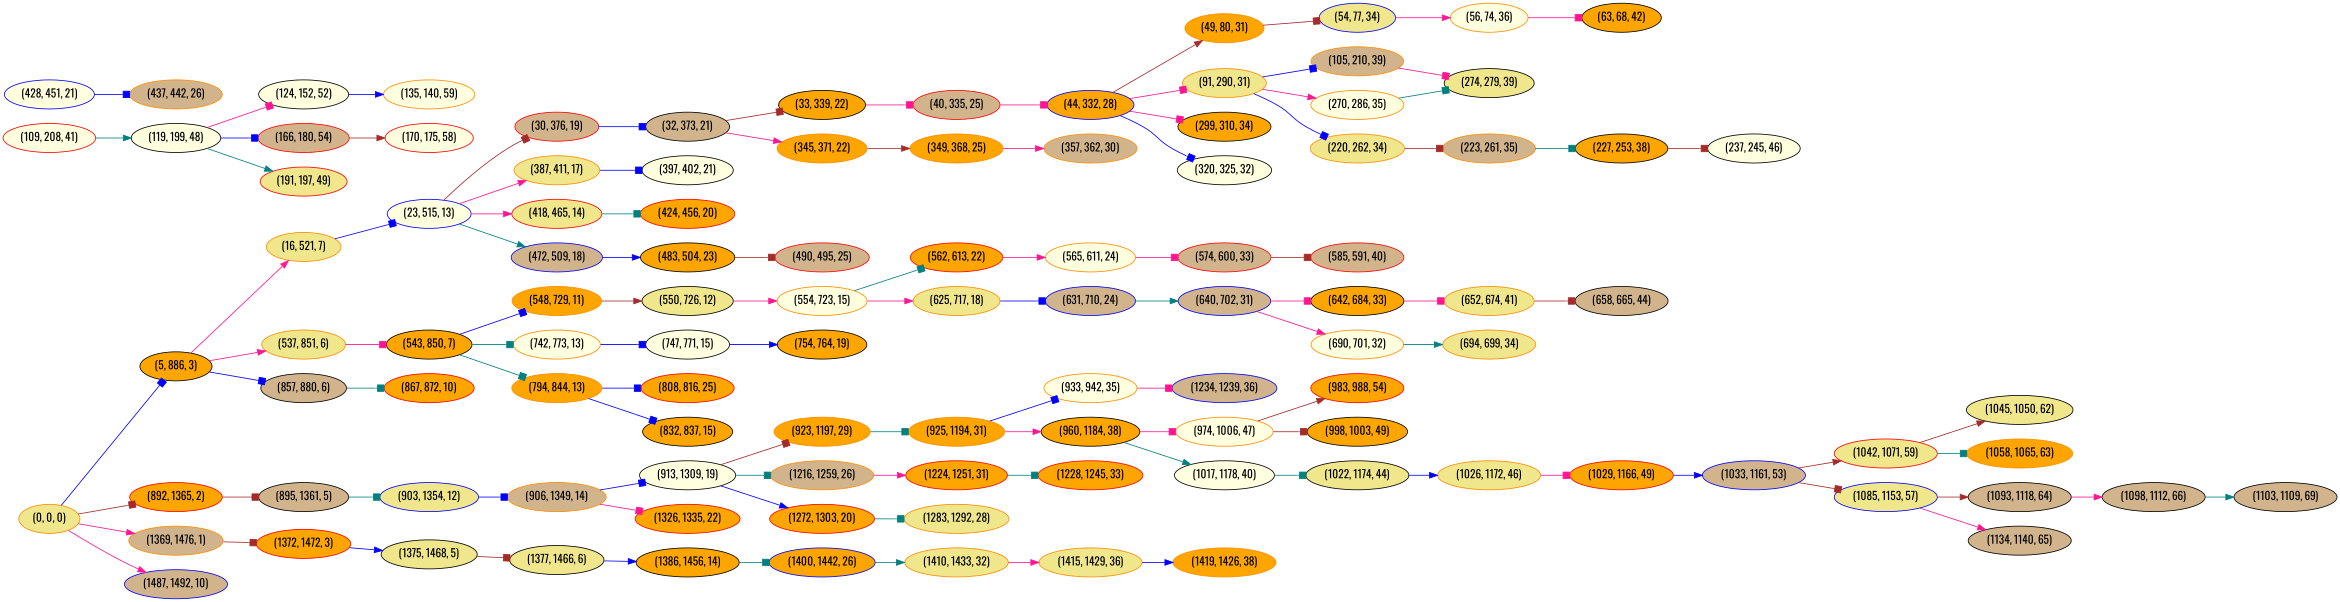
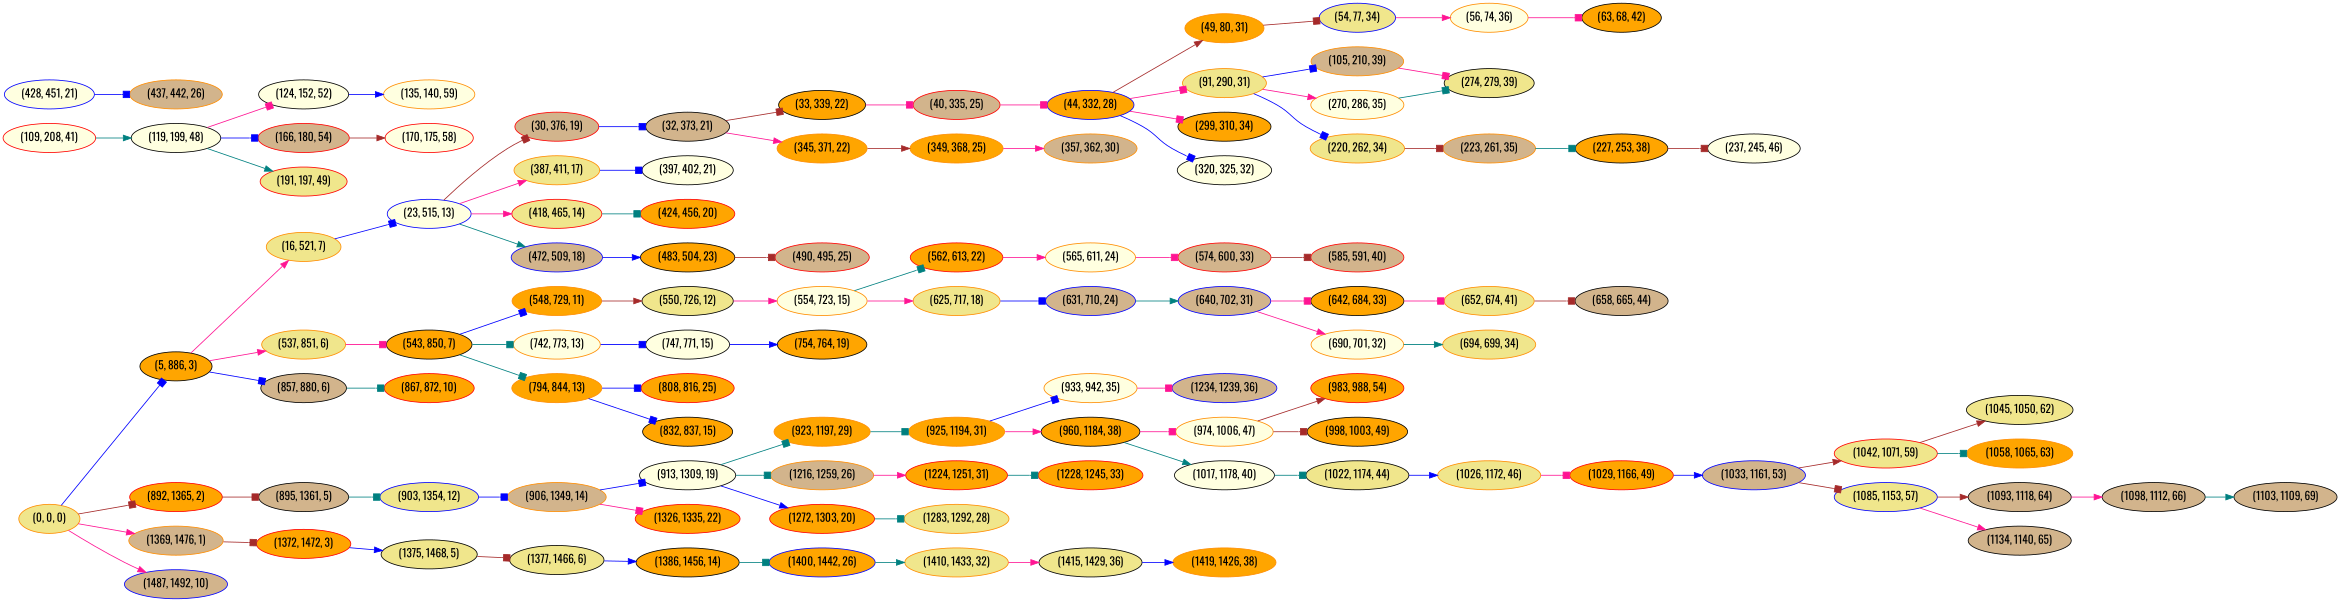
  digraph {
    fontname=Oswald
    rankdir=LR
    node [color=darkorange fillcolor=orange fontname=Oswald style=filled]
    edge [arrowhead=box color=deeppink fontname=Oswald]
    "(0, 0, 0)" [fillcolor=khaki]
    "(5, 886, 3)" [color=black]
    "(892, 1365, 2)" [color=red]
    "(1369, 1476, 1)" [fillcolor=tan]
    "(1487, 1492, 10)" [color=blue fillcolor=tan]
    "(16, 521, 7)" [fillcolor=khaki]
    "(537, 851, 6)" [fillcolor=khaki]
    "(857, 880, 6)" [color=black fillcolor=tan]
    "(895, 1361, 5)" [color=black fillcolor=tan]
    "(1372, 1472, 3)" [color=red]
    "(23, 515, 13)" [color=blue fillcolor=lightyellow]
    "(543, 850, 7)" [color=black]
    "(867, 872, 10)" [color=red]
    "(30, 376, 19)" [color=red fillcolor=tan]
    "(387, 411, 17)" [fillcolor=khaki]
    "(418, 465, 14)" [color=red fillcolor=khaki]
    "(472, 509, 18)" [color=blue fillcolor=tan]
    "(32, 373, 21)" [color=black fillcolor=tan]
    "(397, 402, 21)" [color=black fillcolor=lightyellow]
    "(424, 456, 20)" [color=red]
    "(483, 504, 23)" [color=black]
    "(33, 339, 22)" [color=black]
    "(345, 371, 22)"
    "(40, 335, 25)" [color=red fillcolor=tan]
    "(349, 368, 25)"
    "(44, 332, 28)" [color=blue]
    "(49, 80, 31)"
    "(91, 290, 31)" [fillcolor=khaki]
    "(299, 310, 34)" [color=black]
    "(320, 325, 32)" [color=black fillcolor=lightyellow]
    "(54, 77, 34)" [color=blue fillcolor=khaki]
    "(105, 210, 39)" [fillcolor=tan]
    "(220, 262, 34)" [fillcolor=khaki]
    "(270, 286, 35)" [fillcolor=lightyellow]
    "(56, 74, 36)" [fillcolor=lightyellow]
    "(63, 68, 42)" [color=black]
    "(274, 279, 39)" [color=black fillcolor=khaki]
    "(223, 261, 35)" [fillcolor=tan]
    "(109, 208, 41)" [color=red fillcolor=lightyellow]
    "(119, 199, 48)" [color=black fillcolor=lightyellow]
    "(124, 152, 52)" [color=black fillcolor=lightyellow]
    "(166, 180, 54)" [color=red fillcolor=tan]
    "(191, 197, 49)" [color=red fillcolor=khaki]
    "(135, 140, 59)" [fillcolor=lightyellow]
    "(170, 175, 58)" [color=red fillcolor=lightyellow]
    "(227, 253, 38)" [color=black]
    "(237, 245, 46)" [color=black fillcolor=lightyellow]
    "(357, 362, 30)" [fillcolor=tan]
    "(428, 451, 21)" [color=blue fillcolor=lightyellow]
    "(437, 442, 26)" [fillcolor=tan]
    "(490, 495, 25)" [color=red fillcolor=tan]
    "(548, 729, 11)"
    "(742, 773, 13)" [fillcolor=lightyellow]
    "(794, 844, 13)"
    "(550, 726, 12)" [color=black fillcolor=khaki]
    "(747, 771, 15)" [color=black fillcolor=lightyellow]
    "(808, 816, 25)" [color=red]
    "(832, 837, 15)" [color=black]
    "(554, 723, 15)" [fillcolor=lightyellow]
    "(562, 613, 22)" [color=red]
    "(625, 717, 18)" [fillcolor=khaki]
    "(565, 611, 24)" [fillcolor=lightyellow]
    "(631, 710, 24)" [color=blue fillcolor=tan]
    "(574, 600, 33)" [color=red fillcolor=tan]
    "(585, 591, 40)" [color=red fillcolor=tan]
    "(640, 702, 31)" [color=blue fillcolor=tan]
    "(642, 684, 33)" [color=black]
    "(690, 701, 32)" [fillcolor=lightyellow]
    "(652, 674, 41)" [fillcolor=khaki]
    "(694, 699, 34)" [fillcolor=khaki]
    "(658, 665, 44)" [color=black fillcolor=tan]
    "(754, 764, 19)" [color=black]
    "(903, 1354, 12)" [color=blue fillcolor=khaki]
    "(906, 1349, 14)" [fillcolor=tan]
    "(913, 1309, 19)" [color=black fillcolor=lightyellow]
    "(1326, 1335, 22)" [color=red]
    "(923, 1197, 29)"
    "(1216, 1259, 26)" [fillcolor=tan]
    "(1272, 1303, 20)" [color=red]
    "(925, 1194, 31)"
    "(1224, 1251, 31)" [color=red]
    "(1283, 1292, 28)" [fillcolor=khaki]
    "(933, 942, 35)" [fillcolor=lightyellow]
    "(960, 1184, 38)" [color=black]
    "(1234, 1239, 36)" [color=blue fillcolor=tan]
    "(974, 1006, 47)" [fillcolor=lightyellow]
    "(1017, 1178, 40)" [color=black fillcolor=lightyellow]
    "(983, 988, 54)" [color=red]
    "(998, 1003, 49)" [color=black]
    "(1022, 1174, 44)" [color=black fillcolor=khaki]
    "(1026, 1172, 46)" [fillcolor=khaki]
    "(1029, 1166, 49)" [color=red]
    "(1033, 1161, 53)" [color=blue fillcolor=tan]
    "(1042, 1071, 59)" [color=red fillcolor=khaki]
    "(1085, 1153, 57)" [color=blue fillcolor=khaki]
    "(1045, 1050, 62)" [color=black fillcolor=khaki]
    "(1058, 1065, 63)"
    "(1093, 1118, 64)" [color=black fillcolor=tan]
    "(1134, 1140, 65)" [color=black fillcolor=tan]
    "(1098, 1112, 66)" [color=black fillcolor=tan]
    "(1103, 1109, 69)" [color=black fillcolor=tan]
    "(1228, 1245, 33)" [color=red]
    "(1375, 1468, 5)" [color=black fillcolor=khaki]
    "(1377, 1466, 6)" [color=black fillcolor=khaki]
    "(1386, 1456, 14)" [color=black]
    "(1400, 1442, 26)" [color=blue]
    "(1410, 1433, 32)" [fillcolor=khaki]
-   "(1415, 1429, 36)" [fillcolor=khaki]
+   "(1415, 1429, 36)" [color=black fillcolor=khaki]
    "(1419, 1426, 38)"
    "(0, 0, 0)" -> "(5, 886, 3)" [color=blue]
    "(0, 0, 0)" -> "(892, 1365, 2)" [color=brown]
    "(0, 0, 0)" -> "(1369, 1476, 1)" [arrowhead=normal]
    "(0, 0, 0)" -> "(1487, 1492, 10)" [arrowhead=normal]
    "(5, 886, 3)" -> "(16, 521, 7)" [arrowhead=normal]
    "(5, 886, 3)" -> "(537, 851, 6)" [arrowhead=normal]
    "(5, 886, 3)" -> "(857, 880, 6)" [color=blue]
    "(892, 1365, 2)" -> "(895, 1361, 5)" [color=brown]
    "(1369, 1476, 1)" -> "(1372, 1472, 3)" [color=brown]
    "(16, 521, 7)" -> "(23, 515, 13)" [color=blue]
    "(537, 851, 6)" -> "(543, 850, 7)"
    "(857, 880, 6)" -> "(867, 872, 10)" [color=teal]
    "(895, 1361, 5)" -> "(903, 1354, 12)" [color=teal]
    "(1372, 1472, 3)" -> "(1375, 1468, 5)" [arrowhead=normal color=blue]
    "(23, 515, 13)" -> "(30, 376, 19)" [color=brown]
    "(23, 515, 13)" -> "(387, 411, 17)" [arrowhead=normal]
    "(23, 515, 13)" -> "(418, 465, 14)" [arrowhead=normal]
    "(23, 515, 13)" -> "(472, 509, 18)" [arrowhead=normal color=teal]
    "(543, 850, 7)" -> "(548, 729, 11)" [color=blue]
    "(543, 850, 7)" -> "(742, 773, 13)" [color=teal]
    "(543, 850, 7)" -> "(794, 844, 13)" [color=teal]
    "(30, 376, 19)" -> "(32, 373, 21)" [color=blue]
    "(387, 411, 17)" -> "(397, 402, 21)" [color=blue]
    "(418, 465, 14)" -> "(424, 456, 20)" [color=teal]
    "(472, 509, 18)" -> "(483, 504, 23)" [arrowhead=normal color=blue]
    "(32, 373, 21)" -> "(33, 339, 22)" [color=brown]
    "(32, 373, 21)" -> "(345, 371, 22)" [arrowhead=normal]
    "(483, 504, 23)" -> "(490, 495, 25)" [color=brown]
    "(33, 339, 22)" -> "(40, 335, 25)"
    "(345, 371, 22)" -> "(349, 368, 25)" [arrowhead=normal color=brown]
    "(40, 335, 25)" -> "(44, 332, 28)"
    "(349, 368, 25)" -> "(357, 362, 30)" [arrowhead=normal]
    "(44, 332, 28)" -> "(49, 80, 31)" [arrowhead=normal color=brown]
    "(44, 332, 28)" -> "(91, 290, 31)"
    "(44, 332, 28)" -> "(299, 310, 34)"
    "(44, 332, 28)" -> "(320, 325, 32)" [color=blue]
    "(49, 80, 31)" -> "(54, 77, 34)" [color=brown]
    "(91, 290, 31)" -> "(105, 210, 39)" [color=blue]
    "(91, 290, 31)" -> "(220, 262, 34)" [color=blue]
    "(91, 290, 31)" -> "(270, 286, 35)" [arrowhead=normal]
    "(54, 77, 34)" -> "(56, 74, 36)" [arrowhead=normal]
    "(105, 210, 39)" -> "(274, 279, 39)"
    "(220, 262, 34)" -> "(223, 261, 35)" [color=brown]
    "(270, 286, 35)" -> "(274, 279, 39)" [color=teal]
    "(56, 74, 36)" -> "(63, 68, 42)"
    "(223, 261, 35)" -> "(227, 253, 38)" [color=teal]
    "(109, 208, 41)" -> "(119, 199, 48)" [arrowhead=normal color=teal]
    "(119, 199, 48)" -> "(124, 152, 52)"
    "(119, 199, 48)" -> "(166, 180, 54)" [color=blue]
    "(119, 199, 48)" -> "(191, 197, 49)" [arrowhead=normal color=teal]
    "(124, 152, 52)" -> "(135, 140, 59)" [arrowhead=normal color=blue]
    "(166, 180, 54)" -> "(170, 175, 58)" [arrowhead=normal color=brown]
    "(227, 253, 38)" -> "(237, 245, 46)" [color=brown]
    "(428, 451, 21)" -> "(437, 442, 26)" [color=blue]
    "(548, 729, 11)" -> "(550, 726, 12)" [arrowhead=normal color=brown]
    "(742, 773, 13)" -> "(747, 771, 15)" [color=blue]
    "(794, 844, 13)" -> "(808, 816, 25)" [color=blue]
    "(794, 844, 13)" -> "(832, 837, 15)" [color=blue]
    "(550, 726, 12)" -> "(554, 723, 15)" [arrowhead=normal]
    "(747, 771, 15)" -> "(754, 764, 19)" [arrowhead=normal color=blue]
    "(554, 723, 15)" -> "(562, 613, 22)" [color=teal]
    "(554, 723, 15)" -> "(625, 717, 18)" [arrowhead=normal]
    "(562, 613, 22)" -> "(565, 611, 24)" [arrowhead=normal]
    "(625, 717, 18)" -> "(631, 710, 24)" [color=blue]
    "(565, 611, 24)" -> "(574, 600, 33)"
    "(631, 710, 24)" -> "(640, 702, 31)" [arrowhead=normal color=teal]
    "(574, 600, 33)" -> "(585, 591, 40)" [color=brown]
    "(640, 702, 31)" -> "(642, 684, 33)"
    "(640, 702, 31)" -> "(690, 701, 32)" [arrowhead=normal]
    "(642, 684, 33)" -> "(652, 674, 41)"
    "(690, 701, 32)" -> "(694, 699, 34)" [arrowhead=normal color=teal]
    "(652, 674, 41)" -> "(658, 665, 44)" [color=brown]
    "(903, 1354, 12)" -> "(906, 1349, 14)" [color=blue]
    "(906, 1349, 14)" -> "(913, 1309, 19)" [color=blue]
    "(906, 1349, 14)" -> "(1326, 1335, 22)"
-   "(913, 1309, 19)" -> "(923, 1197, 29)" [color=brown]
+   "(913, 1309, 19)" -> "(923, 1197, 29)" [color=teal]
    "(913, 1309, 19)" -> "(1216, 1259, 26)" [color=teal]
    "(913, 1309, 19)" -> "(1272, 1303, 20)" [arrowhead=normal color=blue]
    "(923, 1197, 29)" -> "(925, 1194, 31)" [color=teal]
    "(1216, 1259, 26)" -> "(1224, 1251, 31)" [arrowhead=normal]
    "(1272, 1303, 20)" -> "(1283, 1292, 28)" [color=teal]
    "(925, 1194, 31)" -> "(933, 942, 35)" [color=blue]
    "(925, 1194, 31)" -> "(960, 1184, 38)" [arrowhead=normal]
    "(1224, 1251, 31)" -> "(1228, 1245, 33)" [color=teal]
    "(933, 942, 35)" -> "(1234, 1239, 36)"
    "(960, 1184, 38)" -> "(974, 1006, 47)"
    "(960, 1184, 38)" -> "(1017, 1178, 40)" [arrowhead=normal color=teal]
    "(974, 1006, 47)" -> "(983, 988, 54)" [arrowhead=normal color=brown]
    "(974, 1006, 47)" -> "(998, 1003, 49)" [color=brown]
    "(1017, 1178, 40)" -> "(1022, 1174, 44)" [color=teal]
    "(1022, 1174, 44)" -> "(1026, 1172, 46)" [arrowhead=normal color=blue]
    "(1026, 1172, 46)" -> "(1029, 1166, 49)"
    "(1029, 1166, 49)" -> "(1033, 1161, 53)" [arrowhead=normal color=blue]
    "(1033, 1161, 53)" -> "(1042, 1071, 59)" [arrowhead=normal color=brown]
    "(1033, 1161, 53)" -> "(1085, 1153, 57)" [color=brown]
    "(1042, 1071, 59)" -> "(1045, 1050, 62)" [arrowhead=normal color=brown]
    "(1042, 1071, 59)" -> "(1058, 1065, 63)" [color=teal]
    "(1085, 1153, 57)" -> "(1093, 1118, 64)" [arrowhead=normal color=brown]
    "(1085, 1153, 57)" -> "(1134, 1140, 65)" [arrowhead=normal]
    "(1093, 1118, 64)" -> "(1098, 1112, 66)" [arrowhead=normal]
    "(1098, 1112, 66)" -> "(1103, 1109, 69)" [arrowhead=normal color=teal]
    "(1375, 1468, 5)" -> "(1377, 1466, 6)" [color=brown]
    "(1377, 1466, 6)" -> "(1386, 1456, 14)" [arrowhead=normal color=blue]
    "(1386, 1456, 14)" -> "(1400, 1442, 26)" [color=teal]
    "(1400, 1442, 26)" -> "(1410, 1433, 32)" [arrowhead=normal color=teal]
    "(1410, 1433, 32)" -> "(1415, 1429, 36)" [arrowhead=normal]
    "(1415, 1429, 36)" -> "(1419, 1426, 38)" [arrowhead=normal color=blue]
  }
